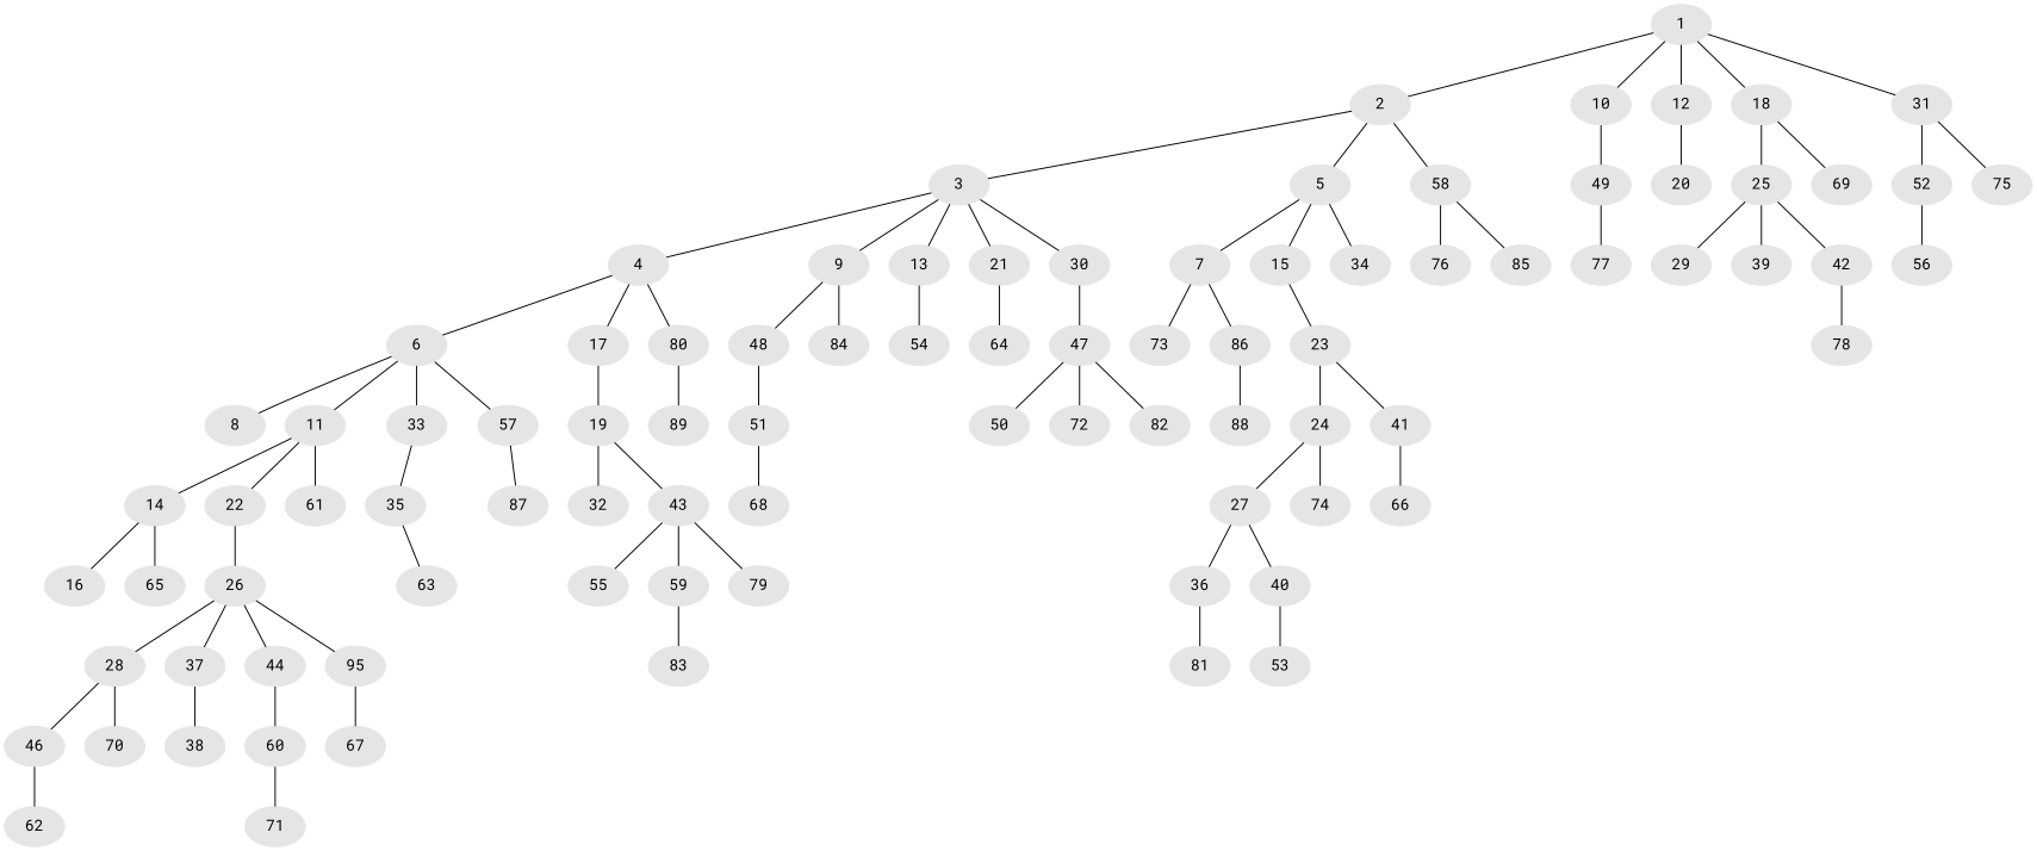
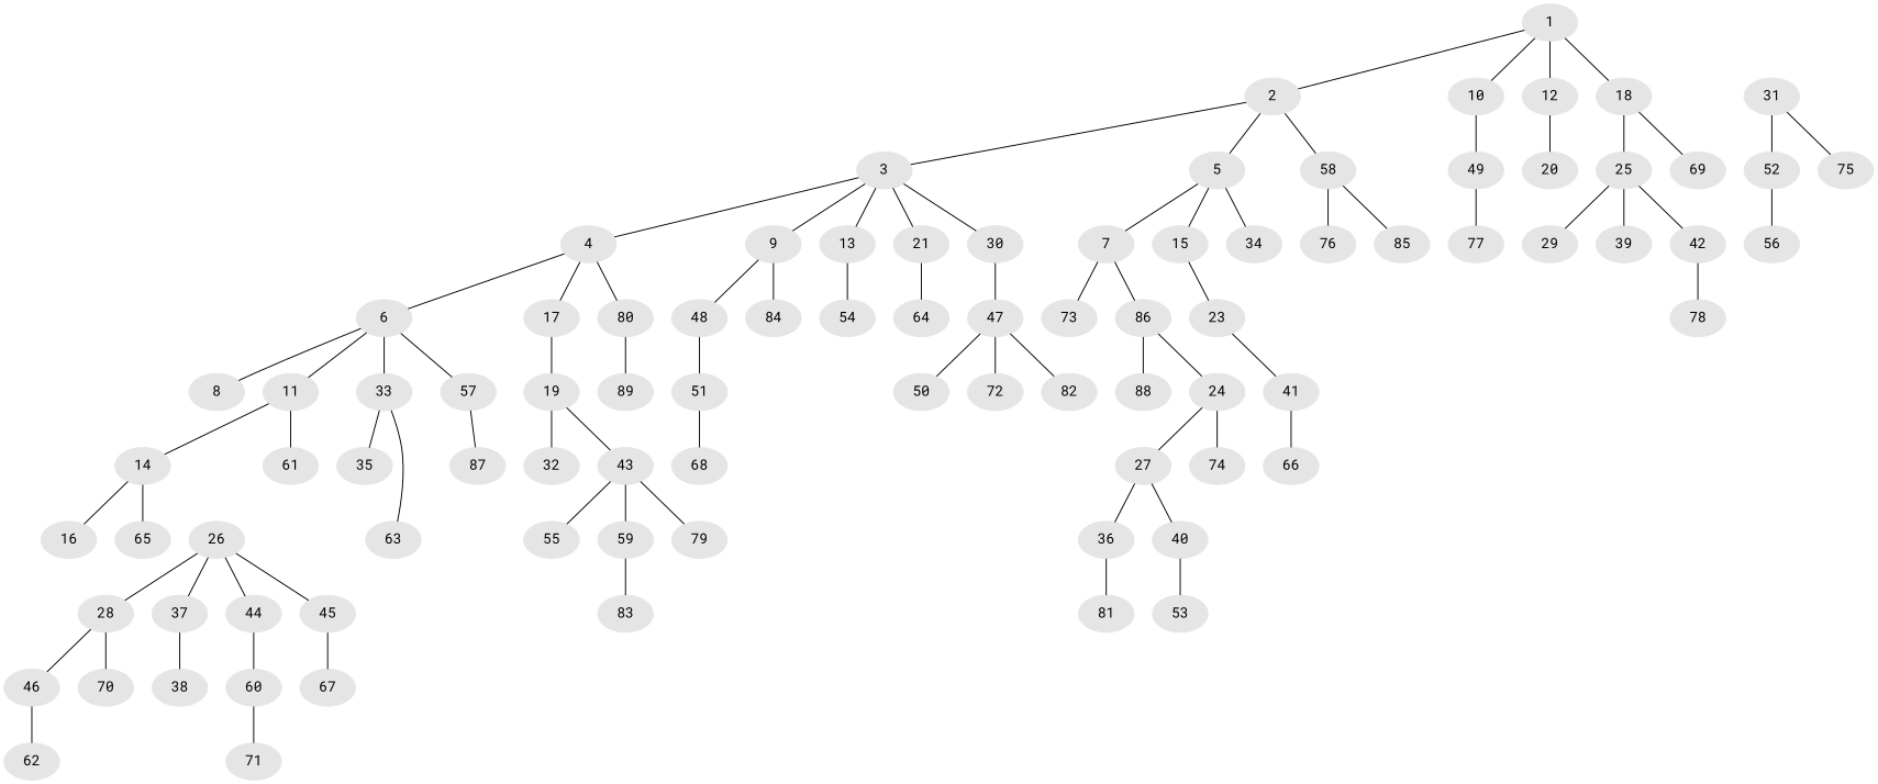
  graph {
    fontname="Roboto Mono"
    node [color=gray90 fontname="Roboto Mono" style=filled]
    edge [fontname="Roboto Mono"]
    1
    2
    10
    12
    18
    31
    3
    5
    58
    49
    20
    25
    69
    52
    75
    4
    9
    13
    21
    30
    7
    15
    34
    76
    85
    6
    17
    80
    48
    84
    54
    64
    47
    8
    11
    33
    57
    19
    89
    73
    86
    23
    14
-   22
    61
    35
    87
    88
    51
    77
    16
    65
    26
    24
    41
    32
    43
    29
    39
    42
    55
    59
    79
    28
    37
    44
-   45 [label=95]
+   45
    27
    74
    66
    36
    40
    78
    46
    70
    38
    60
    67
    81
    53
    62
    50
    72
    82
    56
    63
    83
    71
    68
    1 -- 2
    1 -- 10
    1 -- 12
    1 -- 18
-   1 -- 31
    2 -- 3
    2 -- 5
    2 -- 58
    10 -- 49
    12 -- 20
    18 -- 25
    18 -- 69
    31 -- 52
    31 -- 75
    3 -- 4
    3 -- 9
    3 -- 13
    3 -- 21
    3 -- 30
    5 -- 7
    5 -- 15
    5 -- 34
    58 -- 76
    58 -- 85
    49 -- 77
    25 -- 29
    25 -- 39
    25 -- 42
    52 -- 56
    4 -- 6
    4 -- 17
    4 -- 80
    9 -- 48
    9 -- 84
    13 -- 54
    21 -- 64
    30 -- 47
    7 -- 73
    7 -- 86
    15 -- 23
    6 -- 8
    6 -- 11
    6 -- 33
    6 -- 57
    17 -- 19
    80 -- 89
    48 -- 51
    47 -- 50
    47 -- 72
    47 -- 82
    11 -- 14
-   11 -- 22
    11 -- 61
    33 -- 35
    57 -- 87
    19 -- 32
    19 -- 43
    86 -- 88
-   23 -- 24
+   86 -- 24
    23 -- 41
    14 -- 16
    14 -- 65
-   22 -- 26
-   35 -- 63
+   33 -- 63
    51 -- 68
    26 -- 28
    26 -- 37
    26 -- 44
    26 -- 45
    24 -- 27
    24 -- 74
    41 -- 66
    43 -- 55
    43 -- 59
    43 -- 79
    42 -- 78
    59 -- 83
    28 -- 46
    28 -- 70
    37 -- 38
    44 -- 60
    45 -- 67
    27 -- 36
    27 -- 40
    36 -- 81
    40 -- 53
    46 -- 62
    60 -- 71
  }
